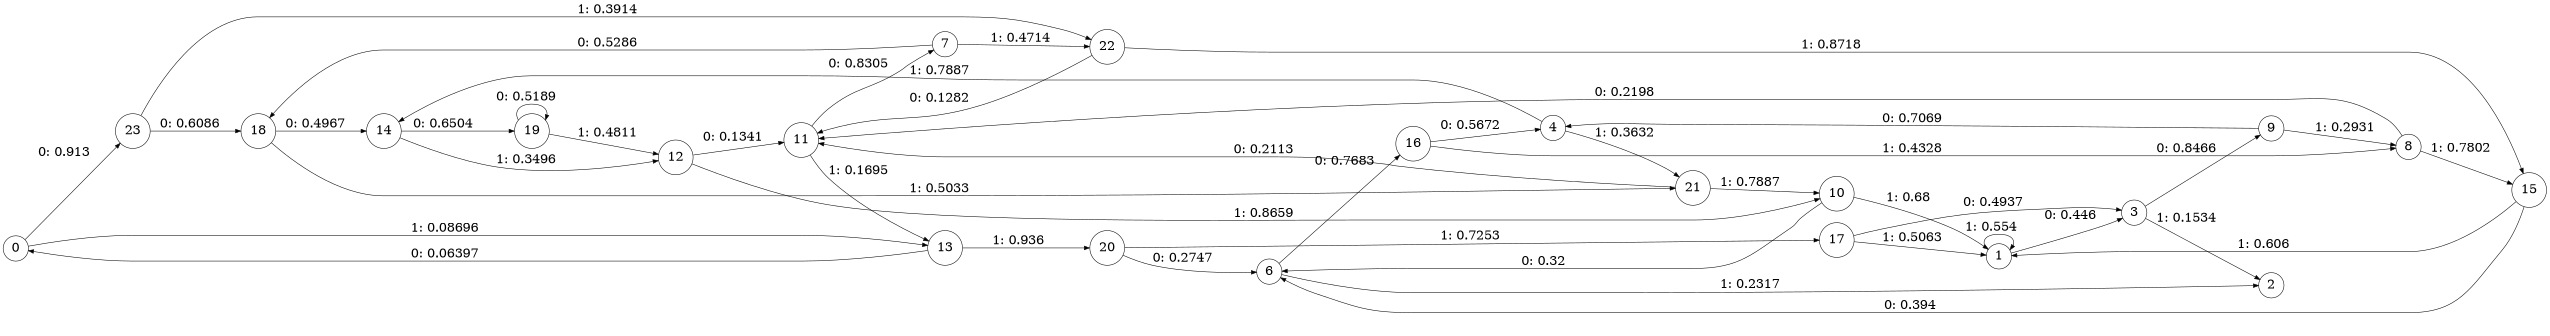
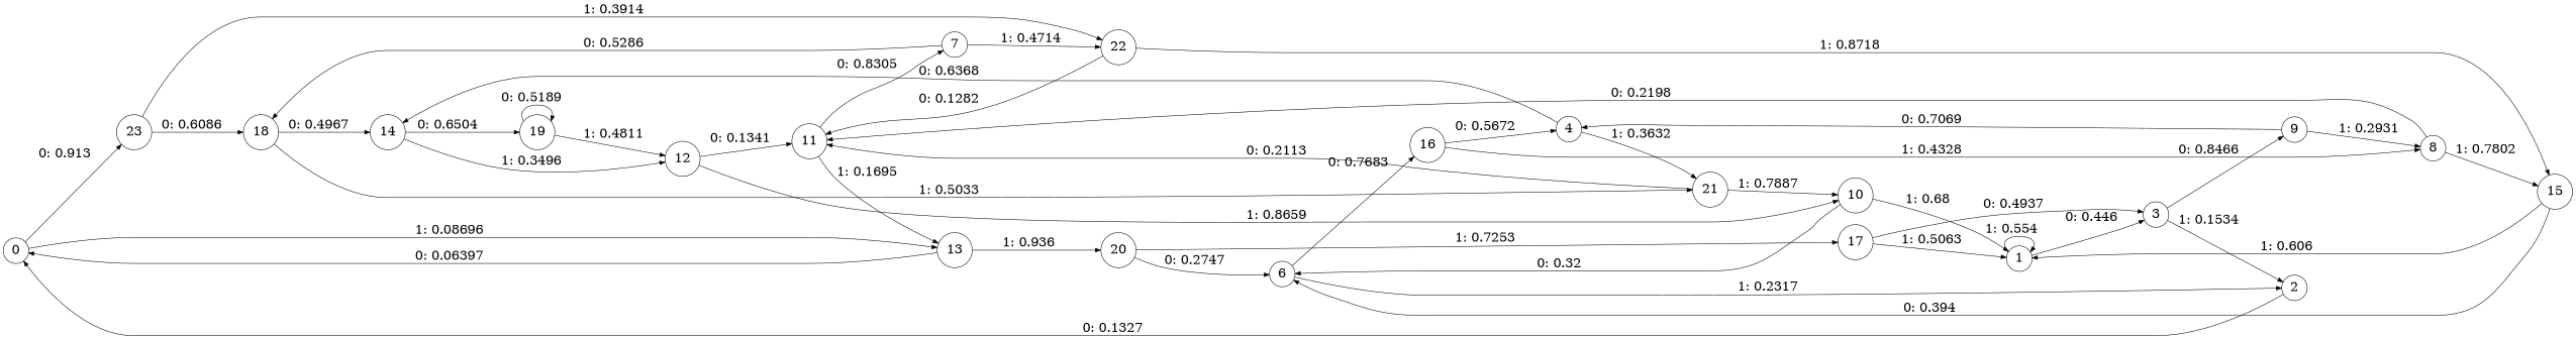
  digraph {
    rankdir=LR
    node [fontsize=24 shape=circle]
    edge [fontsize=24]
    0
    23
    13
    18
    22
    20
    14
    21
    11
    15
    6
    17
    1
    3
    2
    9
    4
    8
    16
    12
    19
    10
    7
    0 -> 23 [label="0: 0.913    "]
    0 -> 13 [label="1: 0.08696  "]
    23 -> 18 [label="0: 0.6086   "]
    23 -> 22 [label="1: 0.3914   "]
    13 -> 0 [label="0: 0.06397  "]
    13 -> 20 [label="1: 0.936    "]
    18 -> 14 [label="0: 0.4967   "]
    18 -> 21 [label="1: 0.5033   "]
    22 -> 11 [label="0: 0.1282   "]
    22 -> 15 [label="1: 0.8718   "]
    20 -> 6 [label="0: 0.2747   "]
    20 -> 17 [label="1: 0.7253   "]
    14 -> 12 [label="1: 0.3496   "]
    14 -> 19 [label="0: 0.6504   "]
    21 -> 11 [label="0: 0.2113   "]
    21 -> 10 [label="1: 0.7887   "]
    11 -> 13 [label="1: 0.1695   "]
    11 -> 7 [label="0: 0.8305   "]
    15 -> 6 [label="0: 0.394    "]
    15 -> 1 [label="1: 0.606    "]
    6 -> 2 [label="1: 0.2317   "]
    6 -> 16 [label="0: 0.7683   "]
    17 -> 1 [label="1: 0.5063   "]
    17 -> 3 [label="0: 0.4937   "]
    1 -> 1 [label="1: 0.554    "]
    1 -> 3 [label="0: 0.446    "]
    3 -> 2 [label="1: 0.1534   "]
    3 -> 9 [label="0: 0.8466   "]
+   2 -> 0 [label="0: 0.1327   "]
    9 -> 4 [label="0: 0.7069   "]
    9 -> 8 [label="1: 0.2931   "]
-   4 -> 14 [label="1: 0.7887   "]
+   4 -> 14 [label="0: 0.6368   "]
    4 -> 21 [label="1: 0.3632   "]
    8 -> 11 [label="0: 0.2198   "]
    8 -> 15 [label="1: 0.7802   "]
    16 -> 4 [label="0: 0.5672   "]
    16 -> 8 [label="1: 0.4328   "]
    12 -> 11 [label="0: 0.1341   "]
    12 -> 10 [label="1: 0.8659   "]
    19 -> 12 [label="1: 0.4811   "]
    19 -> 19 [label="0: 0.5189   "]
    10 -> 6 [label="0: 0.32     "]
    10 -> 1 [label="1: 0.68     "]
    7 -> 18 [label="0: 0.5286   "]
    7 -> 22 [label="1: 0.4714   "]
  }
